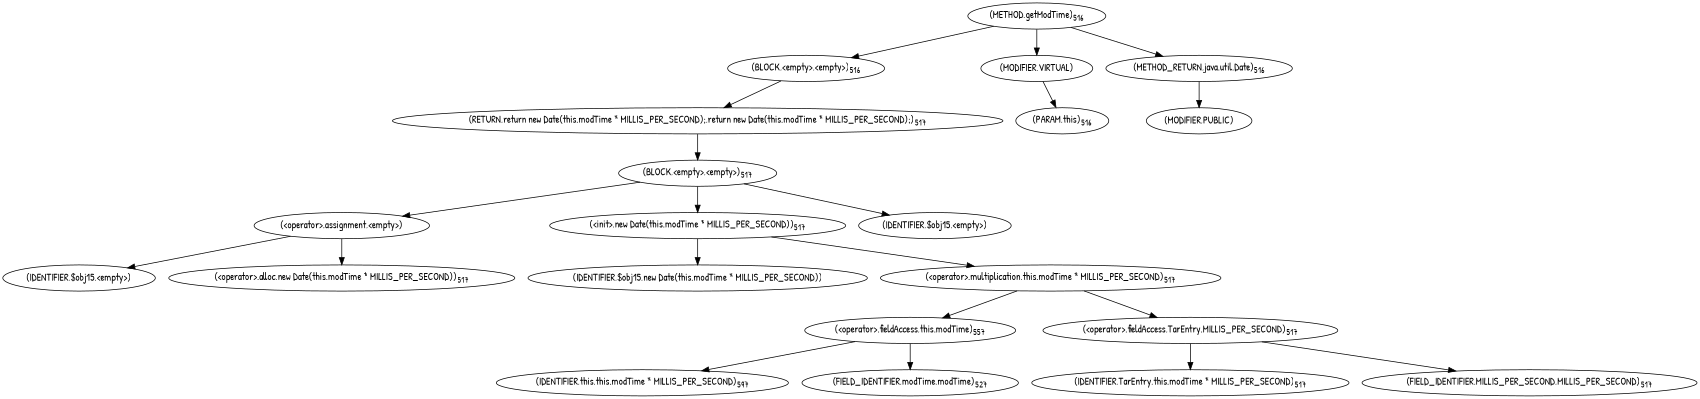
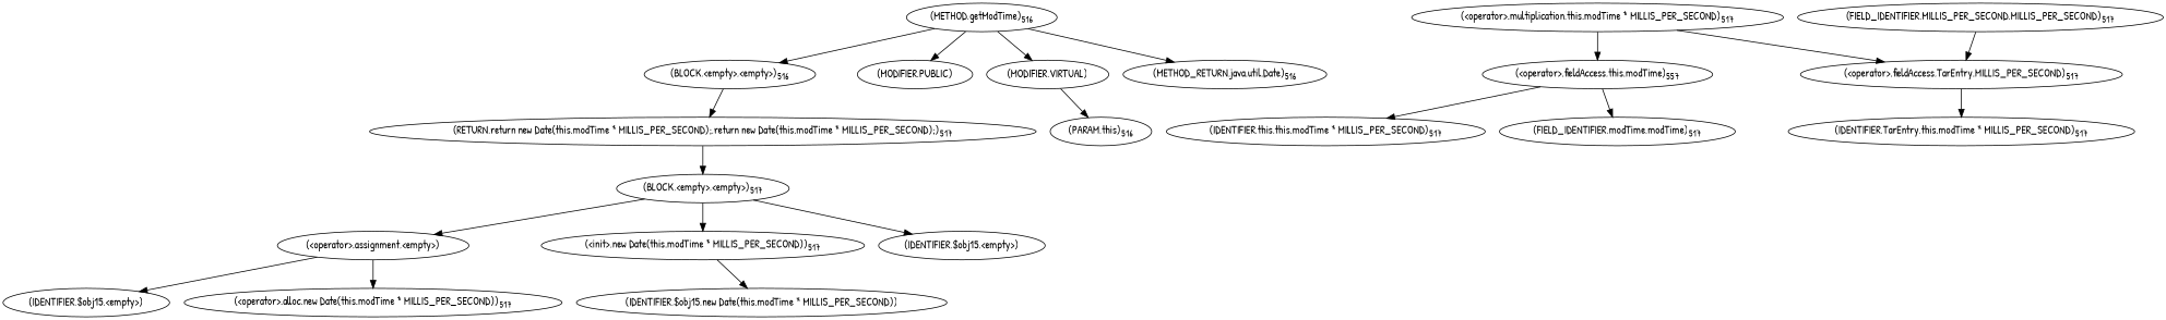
  digraph {
    fontname="Patrick Hand"
    node [fontname="Patrick Hand"]
    edge [fontname="Patrick Hand"]
    n1 [label=<(METHOD,getModTime)<SUB>516</SUB>>]
    n2 [label=<(BLOCK,&lt;empty&gt;,&lt;empty&gt;)<SUB>516</SUB>>]
    n3 [label=<(MODIFIER,PUBLIC)>]
    n4 [label=<(MODIFIER,VIRTUAL)>]
    n5 [label=<(METHOD_RETURN,java.util.Date)<SUB>516</SUB>>]
    n6 [label=<(PARAM,this)<SUB>516</SUB>>]
    n7 [label=<(RETURN,return new Date(this.modTime * MILLIS_PER_SECOND);,return new Date(this.modTime * MILLIS_PER_SECOND);)<SUB>517</SUB>>]
    n8 [label=<(BLOCK,&lt;empty&gt;,&lt;empty&gt;)<SUB>517</SUB>>]
    n9 [label=<(&lt;operator&gt;.assignment,&lt;empty&gt;)>]
    n10 [label=<(&lt;init&gt;,new Date(this.modTime * MILLIS_PER_SECOND))<SUB>517</SUB>>]
    n11 [label=<(IDENTIFIER,$obj15,&lt;empty&gt;)>]
    n12 [label=<(IDENTIFIER,$obj15,&lt;empty&gt;)>]
    n13 [label=<(&lt;operator&gt;.alloc,new Date(this.modTime * MILLIS_PER_SECOND))<SUB>517</SUB>>]
    n14 [label=<(IDENTIFIER,$obj15,new Date(this.modTime * MILLIS_PER_SECOND))>]
    n15 [label=<(&lt;operator&gt;.multiplication,this.modTime * MILLIS_PER_SECOND)<SUB>517</SUB>>]
    n16 [label=<(&lt;operator&gt;.fieldAccess,this.modTime)<SUB>557</SUB>>]
    n17 [label=<(&lt;operator&gt;.fieldAccess,TarEntry.MILLIS_PER_SECOND)<SUB>517</SUB>>]
-   n18 [label=<(IDENTIFIER,this,this.modTime * MILLIS_PER_SECOND)<SUB>597</SUB>>]
-   n19 [label=<(FIELD_IDENTIFIER,modTime,modTime)<SUB>527</SUB>>]
+   n18 [label=<(IDENTIFIER,this,this.modTime * MILLIS_PER_SECOND)<SUB>517</SUB>>]
+   n19 [label=<(FIELD_IDENTIFIER,modTime,modTime)<SUB>517</SUB>>]
    n20 [label=<(IDENTIFIER,TarEntry,this.modTime * MILLIS_PER_SECOND)<SUB>517</SUB>>]
    n21 [label=<(FIELD_IDENTIFIER,MILLIS_PER_SECOND,MILLIS_PER_SECOND)<SUB>517</SUB>>]
    n1 -> n2
-   n5 -> n3
+   n1 -> n3
    n1 -> n4
    n1 -> n5
    n2 -> n7
    n4 -> n6
    n7 -> n8
    n8 -> n9
    n8 -> n10
    n8 -> n11
    n9 -> n12
    n9 -> n13
    n10 -> n14
-   n10 -> n15
    n15 -> n16
    n15 -> n17
    n16 -> n18
    n16 -> n19
    n17 -> n20
-   n17 -> n21
+   n21 -> n17
  }
